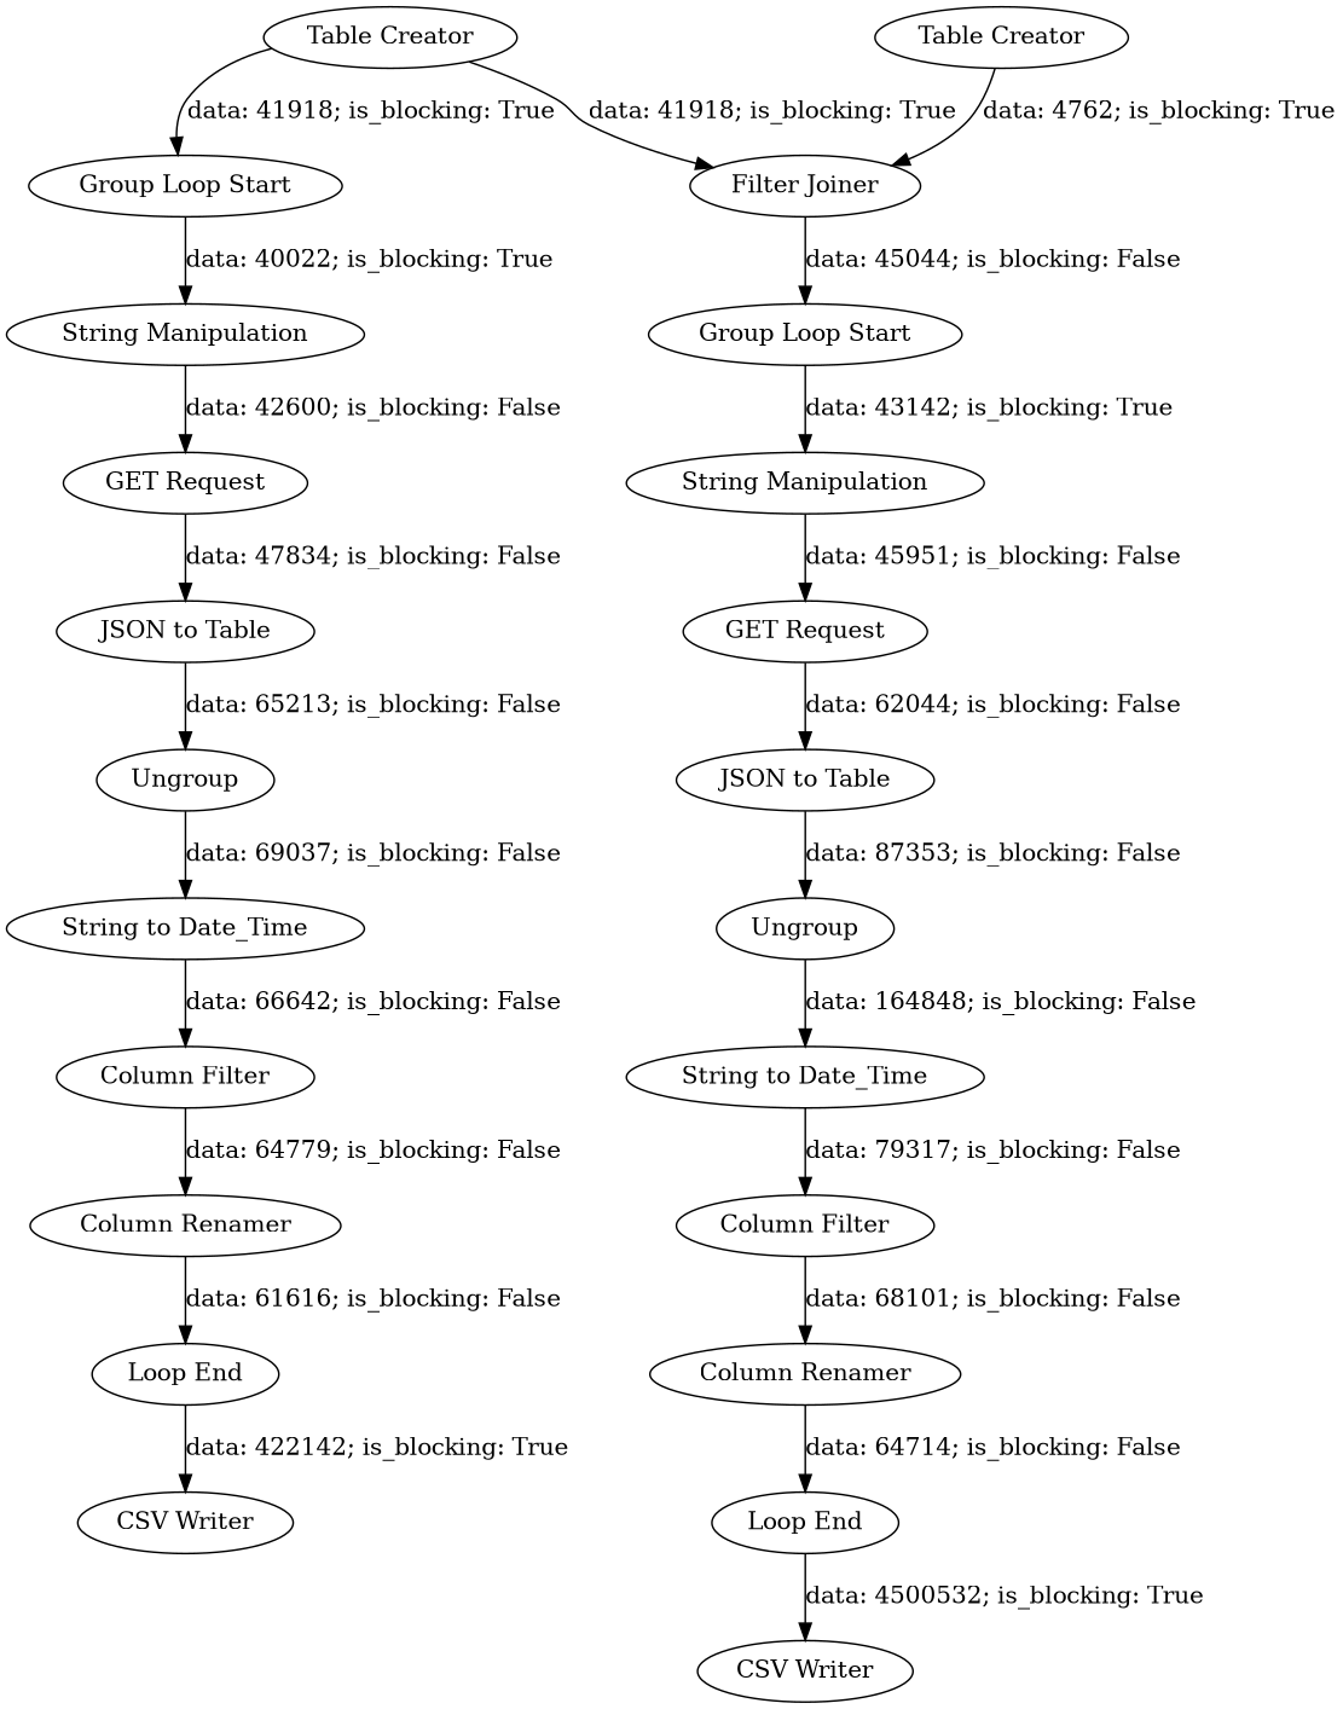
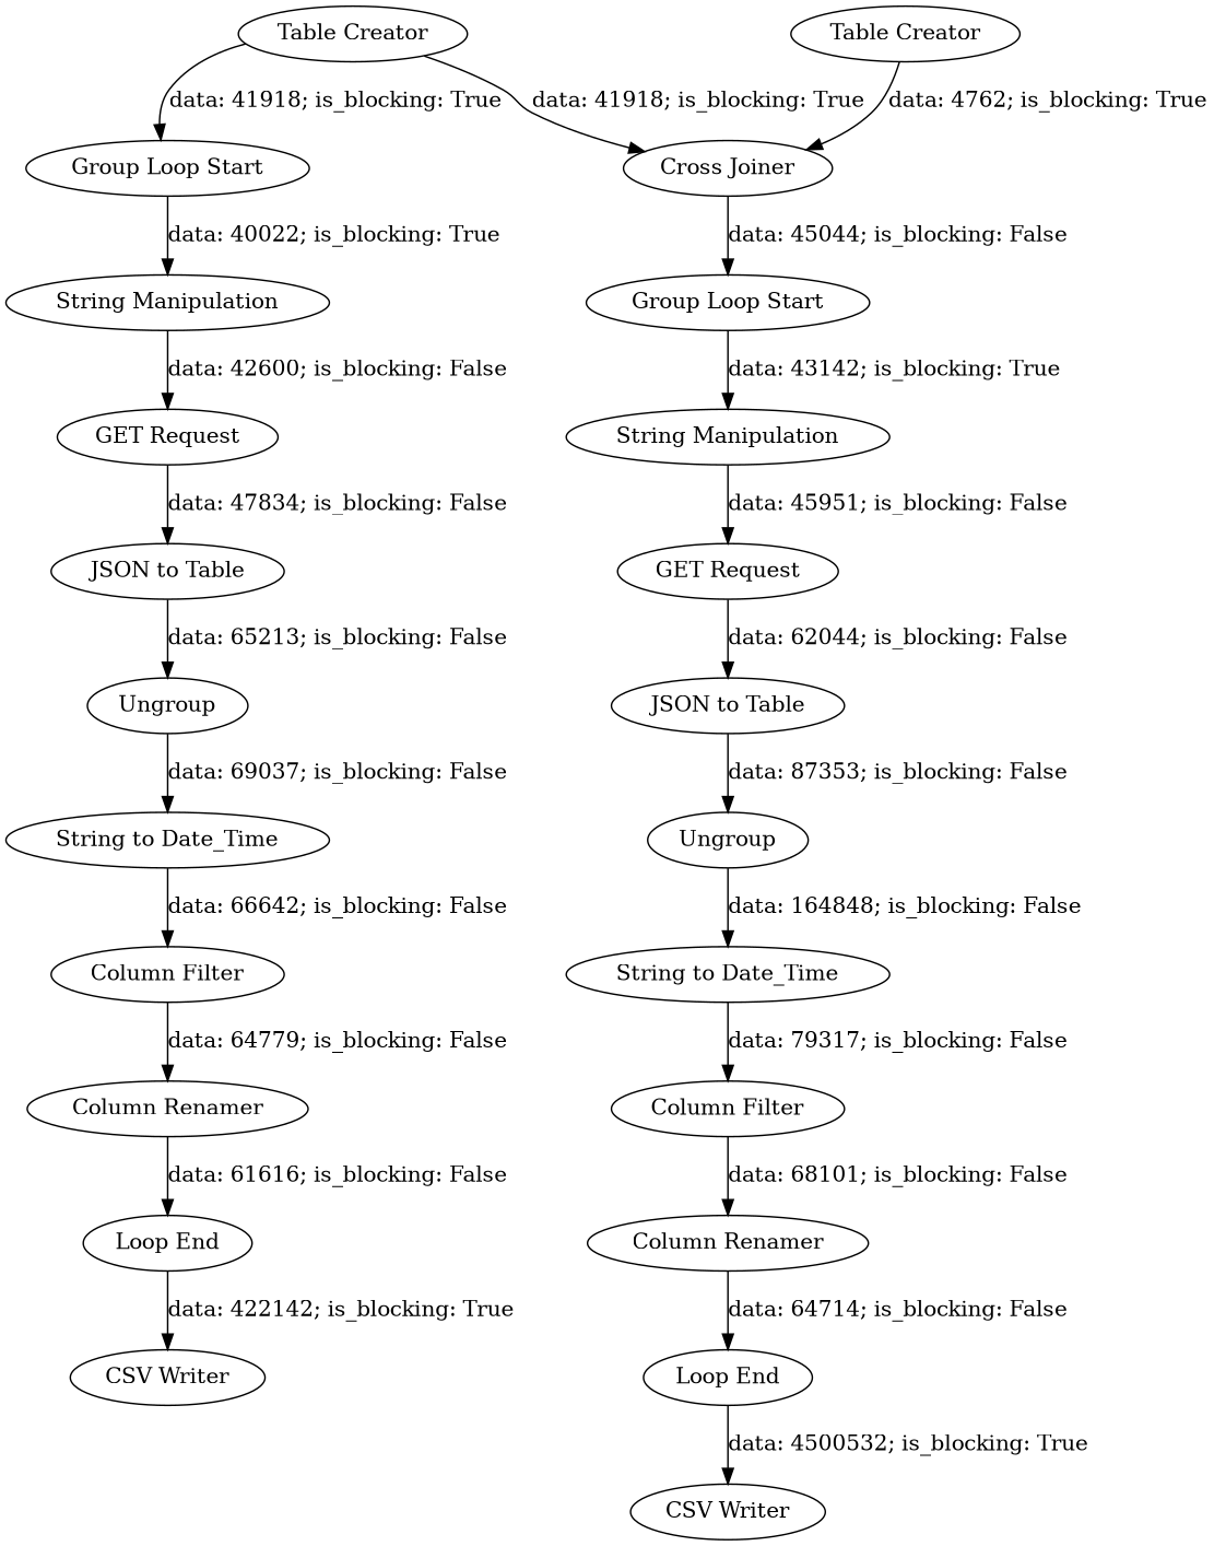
  digraph {
    rankdir=TB
    n1 [label="Group Loop Start"]
    n2 [label="String Manipulation"]
    n3 [label=Ungroup]
    n4 [label="String to Date_Time"]
    n5 [label="Loop End"]
    n6 [label="CSV Writer"]
    n7 [label="Column Renamer"]
    n8 [label="Column Filter"]
    n9 [label="Table Creator"]
-   n10 [label="Filter Joiner"]
+   n10 [label="Cross Joiner"]
    n11 [label="CSV Writer"]
    n12 [label="Column Renamer"]
    n13 [label="Loop End"]
    n14 [label="String to Date_Time"]
    n15 [label="Column Filter"]
    n16 [label="Table Creator"]
    n17 [label="JSON to Table"]
    n18 [label="JSON to Table"]
    n19 [label=Ungroup]
    n20 [label="String Manipulation"]
    n21 [label="GET Request"]
    n22 [label="GET Request"]
    n23 [label="Group Loop Start"]
    n1 -> n2 [label="data: 40022; is_blocking: True"]
    n2 -> n22 [label="data: 42600; is_blocking: False"]
    n3 -> n4 [label="data: 164848; is_blocking: False"]
    n4 -> n8 [label="data: 79317; is_blocking: False"]
    n5 -> n6 [label="data: 4500532; is_blocking: True"]
    n7 -> n5 [label="data: 64714; is_blocking: False"]
    n8 -> n7 [label="data: 68101; is_blocking: False"]
    n9 -> n1 [label="data: 41918; is_blocking: True"]
    n9 -> n10 [label="data: 41918; is_blocking: True"]
    n10 -> n23 [label="data: 45044; is_blocking: False"]
    n12 -> n13 [label="data: 61616; is_blocking: False"]
    n13 -> n11 [label="data: 422142; is_blocking: True"]
    n14 -> n15 [label="data: 66642; is_blocking: False"]
    n15 -> n12 [label="data: 64779; is_blocking: False"]
    n16 -> n10 [label="data: 4762; is_blocking: True"]
    n17 -> n3 [label="data: 87353; is_blocking: False"]
    n18 -> n19 [label="data: 65213; is_blocking: False"]
    n19 -> n14 [label="data: 69037; is_blocking: False"]
    n20 -> n21 [label="data: 45951; is_blocking: False"]
    n21 -> n17 [label="data: 62044; is_blocking: False"]
    n22 -> n18 [label="data: 47834; is_blocking: False"]
    n23 -> n20 [label="data: 43142; is_blocking: True"]
  }
